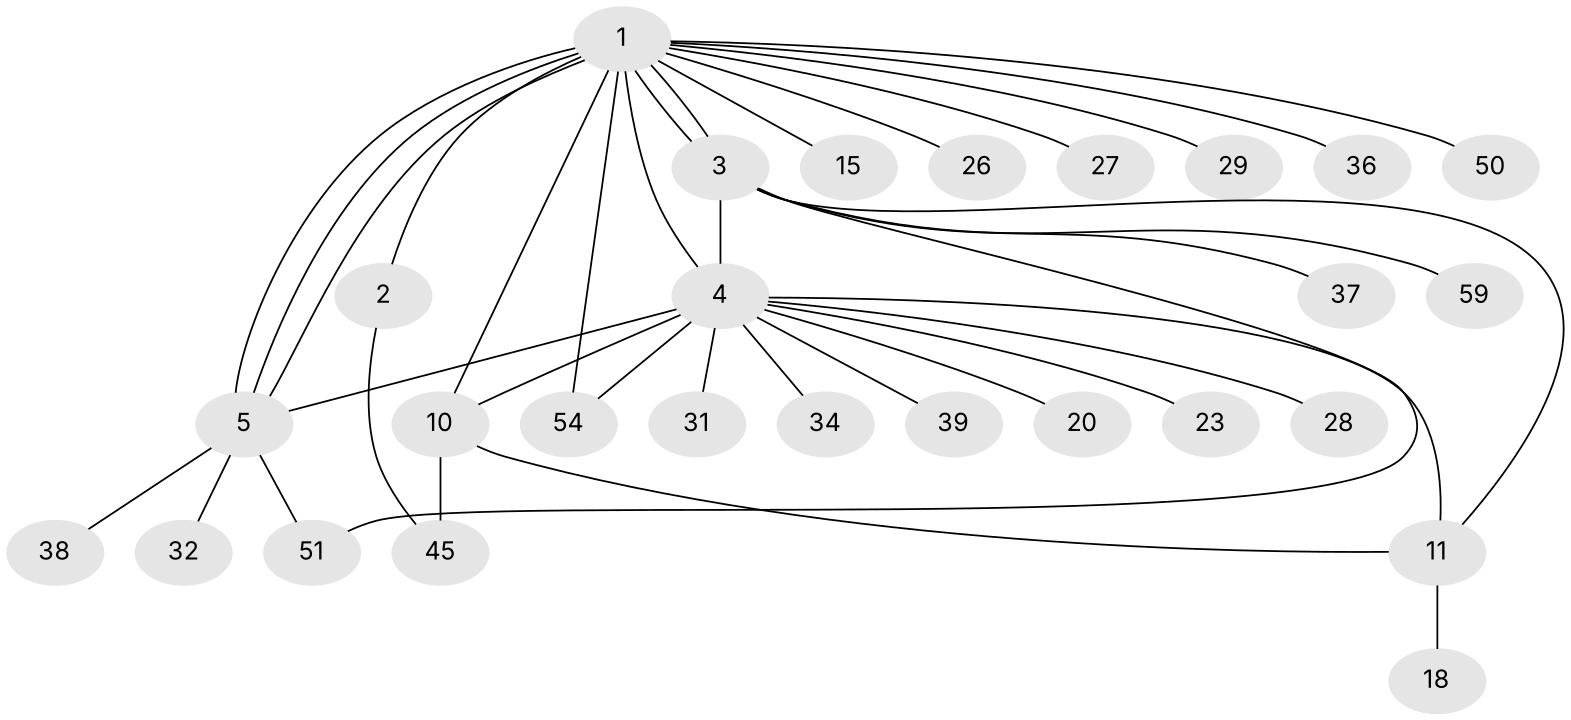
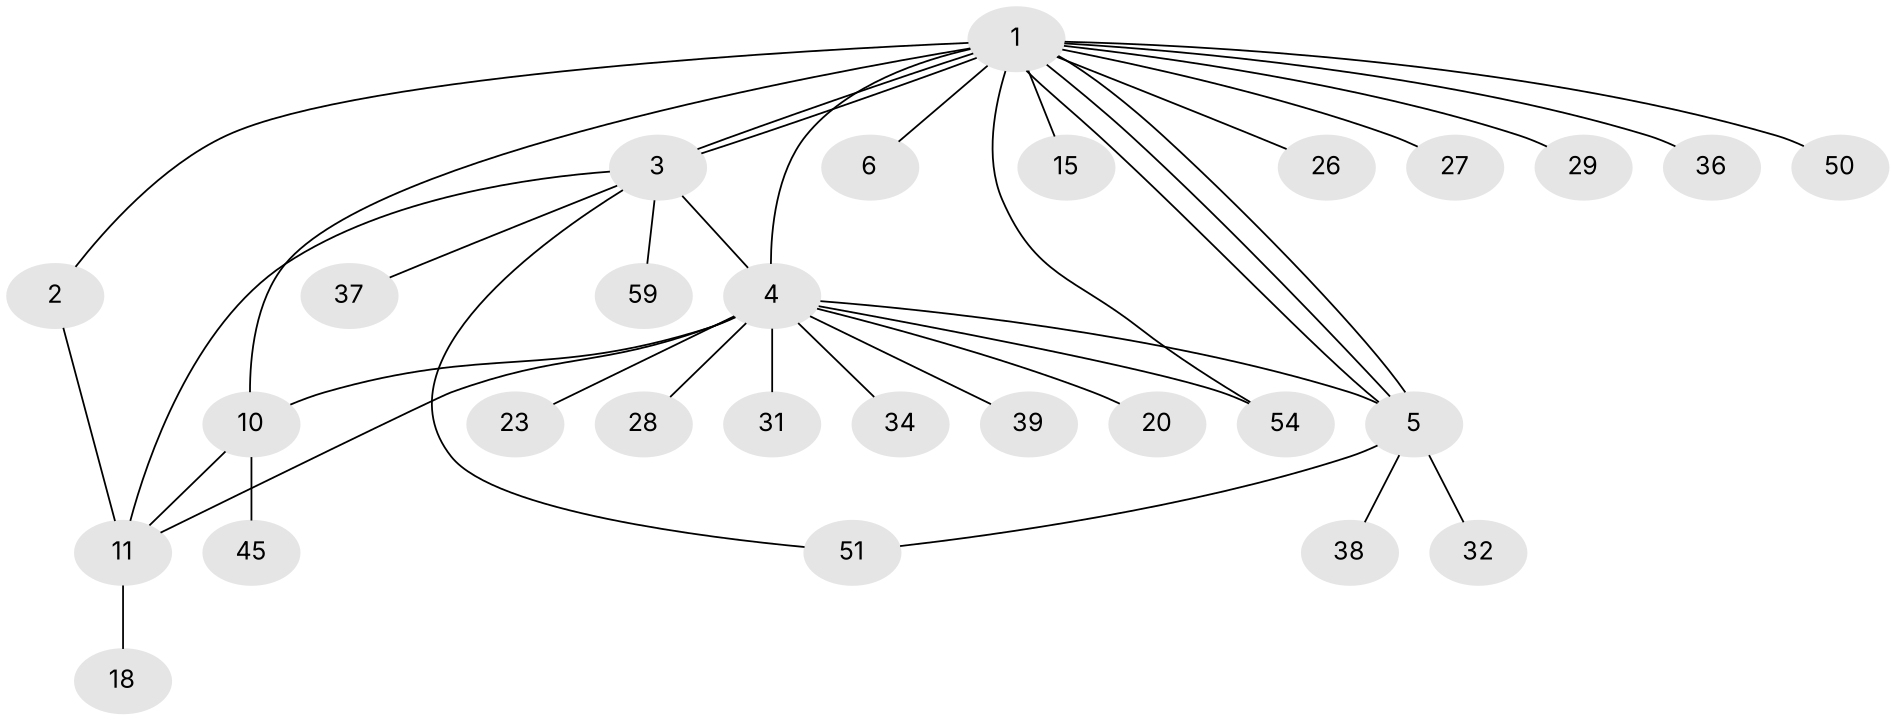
  graph {
    fontname=Inter
    node [color=gray90 fontname=Inter style=filled]
    edge [fontname=Inter]
    1
    2
    3
    4 [super="+21+9+12+35+7"]
    5 [super="+8"]
+   6
    10 [super="+14+17+57+19"]
    15 [super="+16"]
    n9 [label=54]
    26
    27
    29
    36
    50
    45 [super="+52+46"]
    11 [super="+41+13"]
    37
    51 [super="+56"]
    59
    20
    23
    28
    31
    34
    39 [super="+42"]
    32
    38
    18
    1 -- 2
    1 -- 3
    1 -- 3
    1 -- 4 [weight=2]
    1 -- 5
    1 -- 5
    1 -- 5
+   1 -- 6
    1 -- 10 [weight=2]
    1 -- 15
    1 -- n9
    1 -- 26
    1 -- 27
    1 -- 29
    1 -- 36
    1 -- 50
-   2 -- 45
+   2 -- 11
    3 -- 4 [weight=2]
    3 -- 11
    3 -- 37
    3 -- 51
    3 -- 59
    4 -- 5
    4 -- 10
    4 -- n9 [weight=2]
    4 -- 11
    4 -- 20
    4 -- 23
    4 -- 28
    4 -- 31
    4 -- 34
    4 -- 39
    5 -- 51
    5 -- 32
    5 -- 38
    10 -- 45 [weight=3]
    10 -- 11
    11 -- 18
  }
